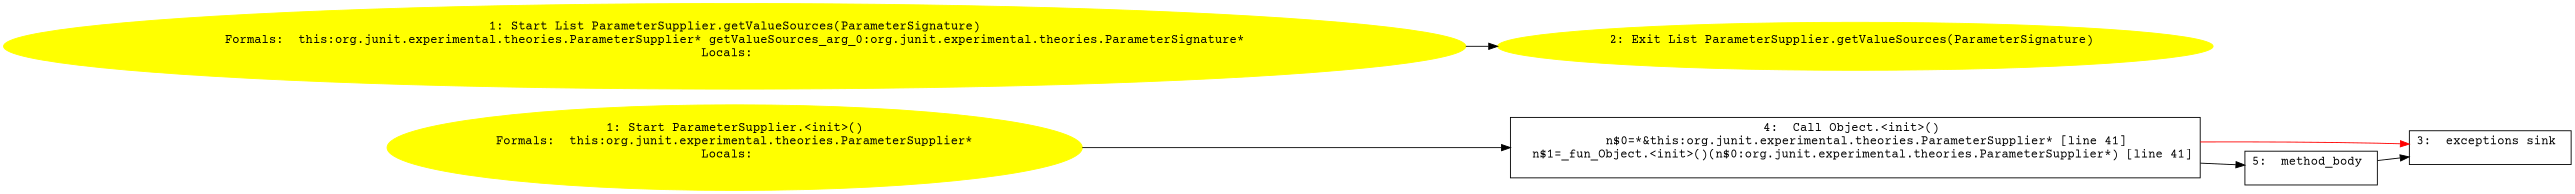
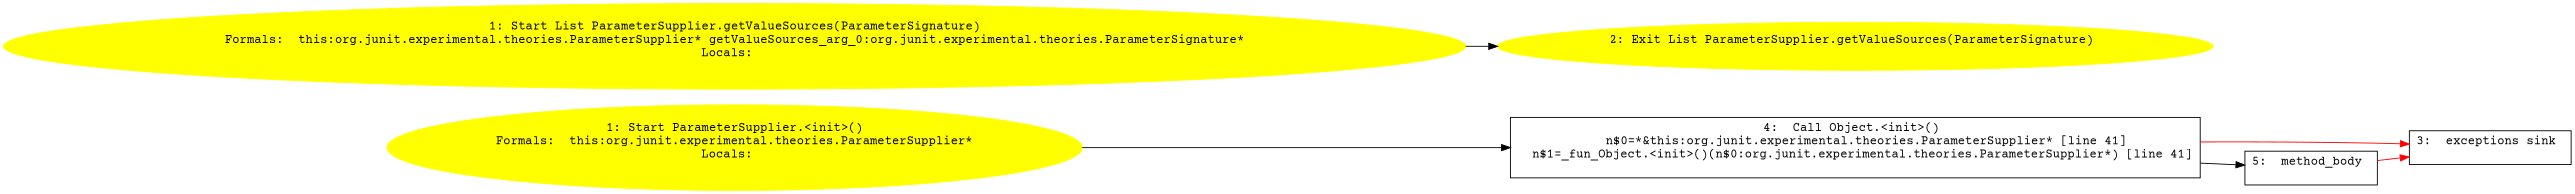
  digraph {
    fontname="Courier Prime"
    rankdir=LR
    node [fontname="Courier Prime"]
    edge [fontname="Courier Prime"]
    n1 [color=yellow label="1: Start ParameterSupplier.<init>()\nFormals:  this:org.junit.experimental.theories.ParameterSupplier*\nLocals:  \n  " style=filled]
    n2 [label="4:  Call Object.<init>() \n   n$0=*&this:org.junit.experimental.theories.ParameterSupplier* [line 41]\n  n$1=_fun_Object.<init>()(n$0:org.junit.experimental.theories.ParameterSupplier*) [line 41]\n " shape=box]
    n3 [label="3:  exceptions sink \n  " shape=box]
    n4 [label="5:  method_body \n  " shape=box]
    n5 [color=yellow label="1: Start List ParameterSupplier.getValueSources(ParameterSignature)\nFormals:  this:org.junit.experimental.theories.ParameterSupplier* getValueSources_arg_0:org.junit.experimental.theories.ParameterSignature*\nLocals:  \n  " style=filled]
    n6 [color=yellow label="2: Exit List ParameterSupplier.getValueSources(ParameterSignature) \n  " style=filled]
    n1 -> n2
    n2 -> n3 [color=red]
    n2 -> n4
-   n4 -> n3 [color=black]
+   n4 -> n3 [color=red]
    n5 -> n6
  }
